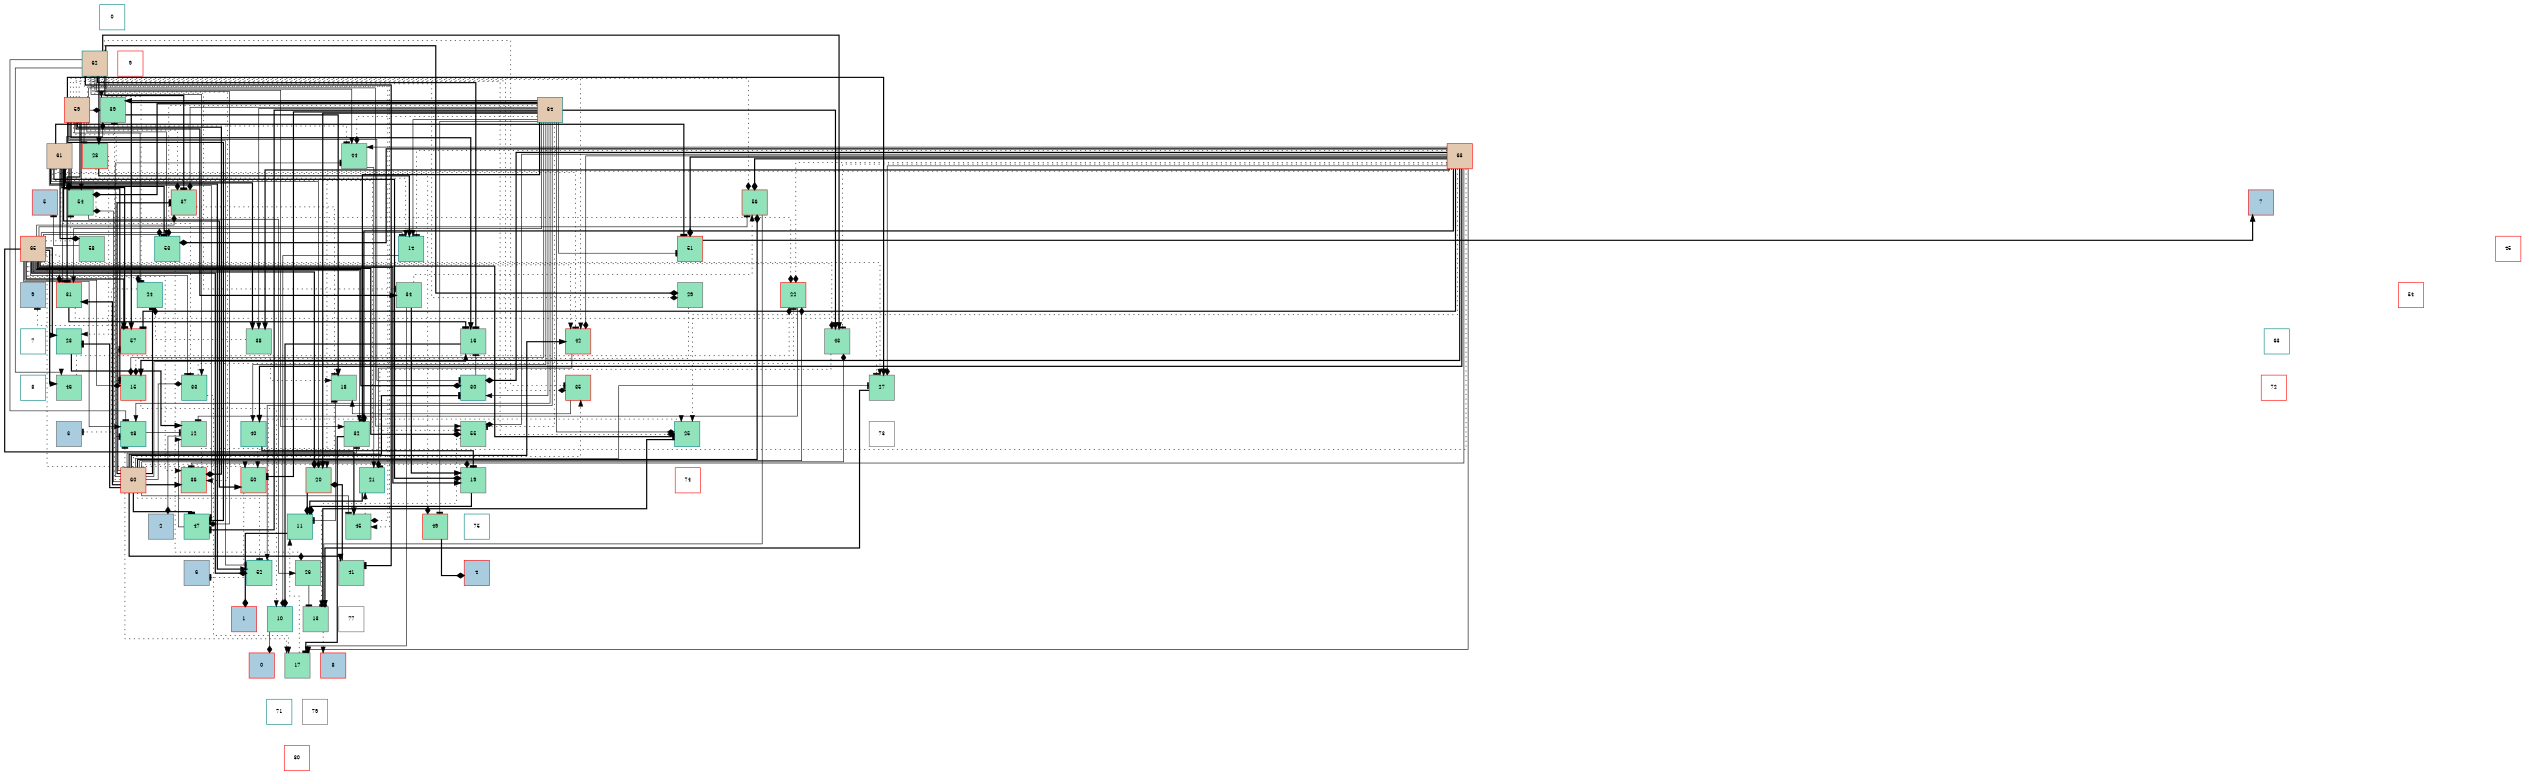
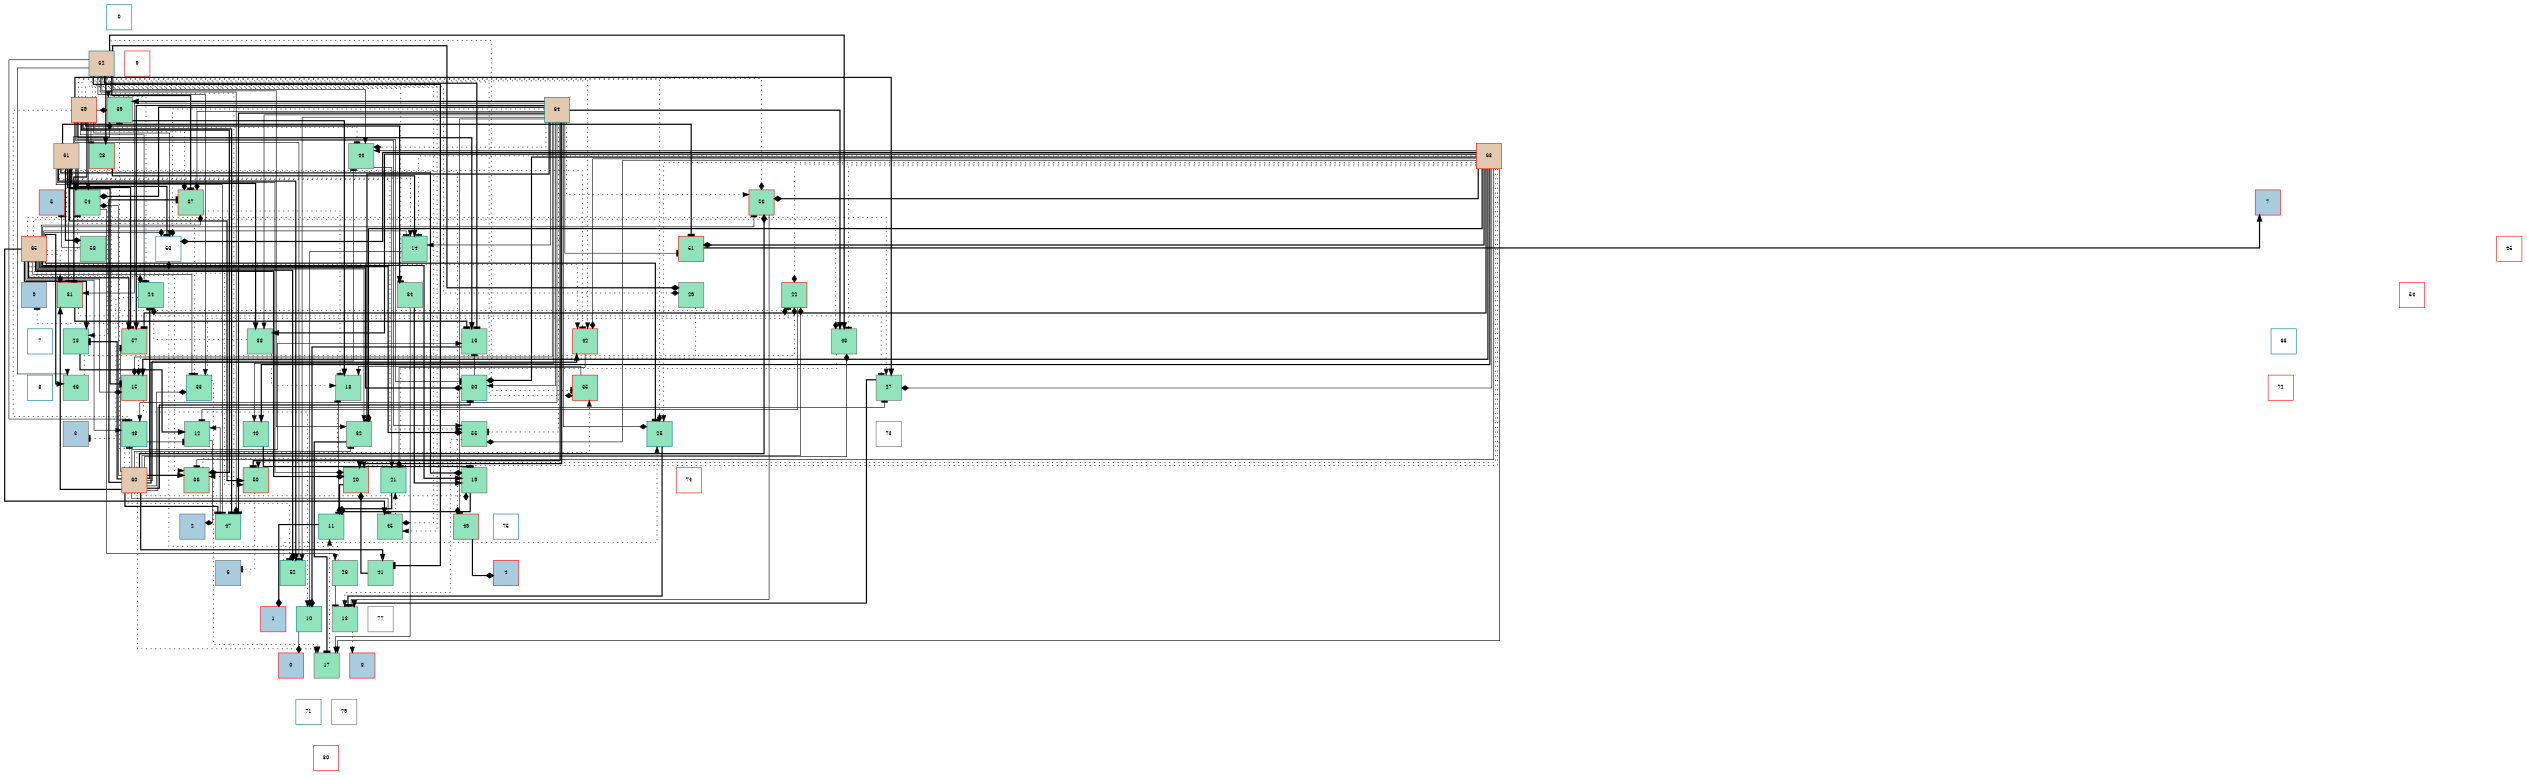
  digraph {
    rank=same
    rankdir=TB
    splines=ortho
    node [color=red fillcolor="#91e3bb" fixedsize=true fontsize=8 shape=square style=filled]
    edge [constraint=false style=invis]
    n1 [color=teal fillcolor="#ffffff" label=0 width=0.6]
    n2 [color=teal fillcolor="#e3c9af" label=62 width=0.6]
    n3 [fillcolor="#ffffff" label=9 width=0.6]
    n4 [fillcolor="#e3c9af" label=59 width=0.6]
    n5 [color=gray40 label=39 width=0.6]
    n6 [label=28 width=0.6]
    n7 [color=gray40 label=46 width=0.6]
    n8 [color=gray40 label=44 width=0.6]
    n9 [label=37 width=0.6]
    n10 [color=teal label=24 width=0.6]
    n11 [color=teal label=48 width=0.6]
    n12 [color=gray40 label=34 width=0.6]
    n13 [color=teal label=33 width=0.6]
    n14 [label=36 width=0.6]
    n15 [color=gray40 label=29 width=0.6]
    n16 [color=gray40 label=16 width=0.6]
    n17 [color=teal label=47 width=0.6]
    n18 [label=42 width=0.6]
    n19 [color=gray40 label=32 width=0.6]
    n20 [color=gray40 label=43 width=0.6]
    n21 [label=35 width=0.6]
    n22 [color=gray40 label=45 width=0.6]
    n23 [color=gray40 label=41 width=0.6]
    n24 [color=teal fillcolor="#e3c9af" label=64 width=0.6]
    n25 [color=gray40 fillcolor="#e3c9af" label=61 width=0.6]
    n26 [color=gray40 label=54 width=0.6]
    n27 [label=31 width=0.6]
-   n28 [color=teal label=53 width=0.6]
+   n28 [color=teal fillcolor="#ffffff" label=53 width=0.6]
    n29 [label=56 width=0.6]
    n30 [color=teal label=30 width=0.6]
    n31 [color=teal label=52 width=0.6]
    n32 [color=gray40 label=55 width=0.6]
    n33 [color=gray40 label=27 width=0.6]
    n34 [color=teal label=25 width=0.6]
    n35 [color=gray40 label=18 width=0.6]
    n36 [color=teal label=14 width=0.6]
    n37 [color=teal label=23 width=0.6]
    n38 [label=22 width=0.6]
    n39 [color=gray40 fillcolor="#a9ccde" label=3 width=0.6]
    n40 [color=teal label=21 width=0.6]
    n41 [label=57 width=0.6]
    n42 [color=gray40 label=38 width=0.6]
    n43 [color=gray40 label=12 width=0.6]
    n44 [fillcolor="#e3c9af" label=60 width=0.6]
    n45 [color=gray40 label=19 width=0.6]
    n46 [color=gray40 label=17 width=0.6]
    n47 [color=teal label=40 width=0.6]
    n48 [color=gray40 fillcolor="#a9ccde" label=2 width=0.6]
    n49 [label=15 width=0.6]
    n50 [color=teal label=10 width=0.6]
    n51 [color=gray40 fillcolor="#a9ccde" label=6 width=0.6]
    n52 [label=20 width=0.6]
    n53 [color=gray40 label=26 width=0.6]
    n54 [color=gray40 label=13 width=0.6]
    n55 [color=gray40 fillcolor="#ffffff" label=77 width=0.6]
    n56 [fillcolor="#a9ccde" label=5 width=0.6]
    n57 [color=gray40 label=58 width=0.6]
    n58 [label=51 width=0.6]
    n59 [label=50 width=0.6]
    n60 [label=49 width=0.6]
    n61 [fillcolor="#a9ccde" label=1 width=0.6]
    n62 [color=gray40 fillcolor="#ffffff" label=73 width=0.6]
    n63 [fillcolor="#ffffff" label=74 width=0.6]
    n64 [fillcolor="#e3c9af" label=65 width=0.6]
    n65 [color=gray40 fillcolor="#a9ccde" label=9 width=0.6]
    n66 [fillcolor="#a9ccde" label=7 width=0.6]
    n67 [color=teal label=11 width=0.6]
    n68 [color=teal fillcolor="#ffffff" label=75 width=0.6]
    n69 [fillcolor="#a9ccde" label=4 width=0.6]
    n70 [color=teal fillcolor="#ffffff" label=7 width=0.6]
    n71 [color=teal fillcolor="#ffffff" label=8 width=0.6]
    n72 [fillcolor="#e3c9af" label=63 width=0.6]
    n73 [fillcolor="#a9ccde" label=0 width=0.6]
    n74 [color=teal fillcolor="#ffffff" label=71 width=0.6]
    n75 [color=gray40 fillcolor="#ffffff" label=79 width=0.6]
    n76 [fillcolor="#ffffff" label=45 width=0.6]
    n77 [fillcolor="#a9ccde" label=8 width=0.6]
    n78 [fillcolor="#ffffff" label=54 width=0.6]
    n79 [color=teal fillcolor="#ffffff" label=63 width=0.6]
    n80 [fillcolor="#ffffff" label=72 width=0.6]
    n81 [fillcolor="#ffffff" label=80 width=0.6]
    n1 -> n2 [constraint=true]
    n1 -> n3 [constraint=true]
    n2 -> n4 [constraint=true]
    n2 -> n5 [arrowhead=normal style=dotted]
    n2 -> n5 [constraint=true]
    n2 -> n6 [arrowhead=normal style=bold]
    n2 -> n7 [arrowhead=normal style=solid]
    n2 -> n8 [arrowhead=normal style=solid]
    n2 -> n9 [arrowhead=tee style=bold]
    n2 -> n10 [arrowhead=tee style=dotted]
    n2 -> n11 [arrowhead=tee style=solid]
    n2 -> n12 [arrowhead=tee style=dotted]
    n2 -> n13 [arrowhead=normal style=solid]
    n2 -> n14 [arrowhead=normal style=dotted]
    n2 -> n15 [arrowhead=diamond style=bold]
    n2 -> n16 [arrowhead=tee style=bold]
    n2 -> n17 [arrowhead=diamond style=solid]
    n2 -> n18 [arrowhead=normal style=dotted]
    n2 -> n19 [arrowhead=normal style=solid]
    n2 -> n20 [arrowhead=normal style=bold]
    n2 -> n21 [arrowhead=tee style=dotted]
    n2 -> n22 [arrowhead=normal style=dotted]
    n2 -> n23 [arrowhead=tee style=bold]
    n3 -> n5 [constraint=true]
    n3 -> n24 [constraint=true]
    n4 -> n5 [arrowhead=diamond style=solid]
    n4 -> n6 [arrowhead=tee style=solid]
    n4 -> n6 [constraint=true]
    n4 -> n8 [arrowhead=tee style=dotted]
    n4 -> n9 [arrowhead=diamond style=dotted]
    n4 -> n10 [arrowhead=tee style=solid]
    n4 -> n11 [arrowhead=tee style=dotted]
    n4 -> n12 [arrowhead=normal style=bold]
    n4 -> n14 [arrowhead=diamond style=bold]
    n4 -> n15 [arrowhead=diamond style=dotted]
    n4 -> n16 [arrowhead=normal style=bold]
    n4 -> n17 [arrowhead=tee style=bold]
    n4 -> n21 [arrowhead=diamond style=dotted]
    n4 -> n22 [arrowhead=diamond style=dotted]
    n4 -> n25 [constraint=true]
    n4 -> n26 [arrowhead=normal style=solid]
    n4 -> n27 [arrowhead=tee style=bold]
    n4 -> n28 [arrowhead=normal style=solid]
    n4 -> n29 [arrowhead=diamond style=dotted]
    n4 -> n30 [arrowhead=tee style=solid]
    n4 -> n31 [arrowhead=tee style=solid]
    n4 -> n32 [arrowhead=normal style=solid]
    n4 -> n33 [arrowhead=normal style=bold]
    n4 -> n34 [arrowhead=diamond style=dotted]
    n5 -> n6 [constraint=true]
    n5 -> n8 [constraint=true]
    n5 -> n35 [arrowhead=normal style=bold]
    n6 -> n9 [constraint=true]
    n6 -> n26 [constraint=true]
    n6 -> n36 [arrowhead=normal style=bold]
    n6 -> n37 [arrowhead=normal style=dotted]
    n6 -> n38 [arrowhead=diamond style=dotted]
    n7 -> n11 [constraint=true]
    n7 -> n38 [arrowhead=diamond style=dotted]
    n7 -> n39 [constraint=true]
    n8 -> n9 [constraint=true]
    n8 -> n29 [constraint=true]
    n8 -> n40 [arrowhead=normal style=solid]
    n9 -> n28 [constraint=true]
    n9 -> n35 [arrowhead=tee style=dotted]
    n9 -> n36 [constraint=true]
    n10 -> n39 [arrowhead=tee style=dotted]
    n10 -> n41 [constraint=true]
    n10 -> n42 [constraint=true]
    n11 -> n14 [constraint=true]
    n11 -> n43 [arrowhead=tee style=solid]
    n11 -> n44 [constraint=true]
    n12 -> n16 [constraint=true]
    n12 -> n42 [constraint=true]
    n12 -> n45 [arrowhead=normal style=bold]
    n12 -> n46 [arrowhead=normal style=solid]
    n13 -> n38 [arrowhead=tee style=dotted]
    n13 -> n43 [constraint=true]
    n13 -> n46 [arrowhead=normal style=dotted]
    n13 -> n47 [constraint=true]
    n14 -> n17 [constraint=true]
    n14 -> n35 [arrowhead=tee style=dotted]
    n14 -> n48 [constraint=true]
    n15 -> n16 [constraint=true]
    n15 -> n18 [constraint=true]
    n15 -> n49 [arrowhead=diamond style=dotted]
    n16 -> n30 [constraint=true]
    n16 -> n35 [constraint=true]
    n16 -> n50 [arrowhead=diamond style=bold]
    n17 -> n31 [constraint=true]
    n17 -> n43 [arrowhead=normal style=solid]
    n17 -> n51 [constraint=true]
    n18 -> n21 [constraint=true]
    n18 -> n30 [constraint=true]
    n18 -> n40 [arrowhead=diamond style=solid]
    n19 -> n40 [constraint=true]
    n19 -> n46 [arrowhead=tee style=bold]
    n19 -> n52 [constraint=true]
    n20 -> n21 [constraint=true]
    n20 -> n33 [constraint=true]
    n20 -> n40 [arrowhead=tee style=dotted]
    n21 -> n32 [constraint=true]
    n21 -> n34 [constraint=true]
    n21 -> n35 [arrowhead=normal style=solid]
    n22 -> n23 [constraint=true]
    n22 -> n40 [arrowhead=normal style=dotted]
    n22 -> n53 [constraint=true]
    n23 -> n52 [arrowhead=diamond style=bold]
    n23 -> n54 [constraint=true]
    n23 -> n55 [constraint=true]
    n24 -> n5 [arrowhead=normal style=bold]
    n24 -> n8 [arrowhead=diamond style=dotted]
    n24 -> n8 [constraint=true]
    n24 -> n9 [arrowhead=diamond style=solid]
    n24 -> n11 [arrowhead=normal style=solid]
    n24 -> n17 [arrowhead=tee style=bold]
    n24 -> n19 [arrowhead=tee style=bold]
    n24 -> n20 [arrowhead=normal style=bold]
    n24 -> n26 [arrowhead=diamond style=bold]
    n24 -> n27 [arrowhead=normal style=solid]
    n24 -> n28 [arrowhead=diamond style=dotted]
-   n12 -> n29 [arrowhead=normal style=dotted]
+   n24 -> n29 [arrowhead=normal style=dotted]
    n24 -> n30 [arrowhead=normal style=solid]
    n24 -> n31 [arrowhead=normal style=solid]
    n24 -> n32 [arrowhead=tee style=dotted]
    n24 -> n34 [arrowhead=diamond style=solid]
    n24 -> n36 [arrowhead=normal style=solid]
    n24 -> n41 [arrowhead=normal style=bold]
    n24 -> n42 [arrowhead=normal style=solid]
    n24 -> n47 [arrowhead=normal style=solid]
    n24 -> n49 [arrowhead=diamond style=solid]
    n24 -> n52 [arrowhead=normal style=bold]
    n24 -> n58 [arrowhead=tee style=solid]
    n24 -> n59 [arrowhead=tee style=bold]
    n24 -> n60 [arrowhead=tee style=solid]
    n24 -> n72 [constraint=true]
    n25 -> n5 [arrowhead=diamond style=solid]
    n25 -> n13 [arrowhead=tee style=dotted]
    n25 -> n17 [arrowhead=tee style=solid]
    n25 -> n18 [arrowhead=tee style=dotted]
    n25 -> n26 [arrowhead=diamond style=bold]
    n25 -> n26 [constraint=true]
    n25 -> n27 [arrowhead=tee style=solid]
    n25 -> n28 [arrowhead=tee style=bold]
    n25 -> n31 [arrowhead=normal style=bold]
    n25 -> n32 [arrowhead=normal style=dotted]
    n25 -> n36 [arrowhead=normal style=dotted]
    n25 -> n41 [arrowhead=tee style=bold]
    n25 -> n42 [arrowhead=normal style=bold]
    n25 -> n45 [arrowhead=diamond style=bold]
    n25 -> n49 [arrowhead=tee style=bold]
    n25 -> n52 [arrowhead=diamond style=solid]
    n25 -> n56 [constraint=true]
    n25 -> n57 [arrowhead=diamond style=bold]
    n25 -> n58 [arrowhead=tee style=bold]
    n25 -> n59 [arrowhead=normal style=bold]
    n25 -> n60 [arrowhead=diamond style=dotted]
    n26 -> n28 [constraint=true]
    n26 -> n53 [arrowhead=normal style=solid]
    n26 -> n57 [constraint=true]
    n27 -> n16 [arrowhead=tee style=bold]
    n27 -> n33 [arrowhead=tee style=dotted]
    n27 -> n37 [constraint=true]
    n27 -> n41 [constraint=true]
    n28 -> n10 [constraint=true]
    n28 -> n12 [constraint=true]
-   n28 -> n53 [arrowhead=diamond style=dotted]
+   n53 -> n28 [arrowhead=diamond style=dotted]
    n29 -> n36 [constraint=true]
    n29 -> n54 [arrowhead=tee style=solid]
    n29 -> n58 [constraint=true]
    n30 -> n16 [arrowhead=tee style=solid]
    n30 -> n19 [constraint=true]
    n30 -> n32 [constraint=true]
    n31 -> n34 [arrowhead=normal style=dotted]
    n31 -> n50 [constraint=true]
    n31 -> n61 [constraint=true]
    n32 -> n40 [constraint=true]
    n32 -> n45 [constraint=true]
    n32 -> n54 [arrowhead=normal style=dotted]
    n33 -> n34 [constraint=true]
    n33 -> n54 [arrowhead=normal style=bold]
    n33 -> n62 [constraint=true]
    n34 -> n45 [constraint=true]
    n34 -> n54 [arrowhead=tee style=bold]
    n34 -> n63 [constraint=true]
    n35 -> n19 [constraint=true]
    n35 -> n47 [constraint=true]
    n35 -> n67 [arrowhead=tee style=solid]
    n36 -> n12 [constraint=true]
    n36 -> n15 [constraint=true]
    n36 -> n50 [arrowhead=diamond style=solid]
    n37 -> n7 [constraint=true]
    n37 -> n43 [arrowhead=normal style=bold]
    n37 -> n49 [constraint=true]
    n38 -> n18 [constraint=true]
    n38 -> n20 [constraint=true]
    n38 -> n43 [arrowhead=tee style=solid]
    n39 -> n44 [constraint=true]
    n40 -> n22 [constraint=true]
    n40 -> n60 [constraint=true]
    n40 -> n67 [arrowhead=diamond style=bold]
    n41 -> n13 [constraint=true]
    n41 -> n49 [constraint=true]
    n41 -> n65 [arrowhead=tee style=dotted]
    n42 -> n10 [arrowhead=diamond style=dotted]
    n42 -> n13 [constraint=true]
    n42 -> n35 [arrowhead=normal style=dotted]
    n42 -> n35 [constraint=true]
    n43 -> n14 [constraint=true]
    n43 -> n48 [arrowhead=diamond style=solid]
    n43 -> n59 [constraint=true]
    n44 -> n5 [arrowhead=tee style=dotted]
    n44 -> n8 [arrowhead=tee style=solid]
    n44 -> n9 [arrowhead=tee style=bold]
    n44 -> n10 [arrowhead=tee style=bold]
    n44 -> n11 [arrowhead=tee style=dotted]
    n44 -> n13 [arrowhead=diamond style=solid]
    n44 -> n14 [arrowhead=normal style=bold]
    n44 -> n16 [arrowhead=normal style=solid]
    n44 -> n17 [arrowhead=tee style=bold]
    n44 -> n18 [arrowhead=normal style=bold]
    n44 -> n19 [arrowhead=tee style=solid]
    n44 -> n20 [arrowhead=diamond style=solid]
    n44 -> n21 [arrowhead=normal style=dotted]
    n44 -> n22 [arrowhead=tee style=solid]
    n44 -> n23 [arrowhead=normal style=bold]
    n44 -> n26 [arrowhead=diamond style=solid]
    n44 -> n27 [arrowhead=normal style=bold]
    n44 -> n29 [arrowhead=diamond style=bold]
    n44 -> n30 [arrowhead=tee style=bold]
    n44 -> n31 [arrowhead=tee style=dotted]
    n44 -> n33 [arrowhead=tee style=solid]
    n44 -> n37 [arrowhead=tee style=bold]
    n44 -> n38 [arrowhead=diamond style=solid]
    n44 -> n41 [arrowhead=tee style=solid]
    n44 -> n45 [arrowhead=diamond style=dotted]
    n44 -> n46 [arrowhead=normal style=dotted]
    n44 -> n48 [constraint=true]
    n45 -> n60 [constraint=true]
    n45 -> n67 [arrowhead=diamond style=bold]
    n45 -> n68 [constraint=true]
    n46 -> n67 [arrowhead=normal style=dotted]
    n46 -> n74 [constraint=true]
    n46 -> n75 [constraint=true]
    n47 -> n45 [arrowhead=tee style=bold]
    n47 -> n52 [constraint=true]
    n47 -> n59 [constraint=true]
    n48 -> n51 [constraint=true]
    n49 -> n11 [constraint=true]
    n49 -> n43 [constraint=true]
    n49 -> n50 [arrowhead=normal style=dotted]
    n50 -> n46 [constraint=true]
    n50 -> n73 [arrowhead=diamond style=solid]
    n50 -> n73 [constraint=true]
    n51 -> n61 [constraint=true]
    n52 -> n22 [constraint=true]
    n52 -> n67 [arrowhead=diamond style=bold]
    n52 -> n67 [constraint=true]
    n53 -> n50 [constraint=true]
    n53 -> n54 [arrowhead=tee style=solid]
    n53 -> n54 [constraint=true]
    n54 -> n46 [constraint=true]
    n54 -> n77 [arrowhead=normal style=dotted]
    n54 -> n77 [constraint=true]
    n55 -> n77 [constraint=true]
    n56 -> n57 [constraint=true]
    n56 -> n64 [constraint=true]
    n57 -> n10 [constraint=true]
    n57 -> n27 [constraint=true]
    n57 -> n56 [arrowhead=tee style=solid]
    n58 -> n15 [constraint=true]
    n58 -> n38 [constraint=true]
    n58 -> n66 [arrowhead=normal style=bold]
    n59 -> n17 [constraint=true]
    n59 -> n51 [arrowhead=tee style=dotted]
    n59 -> n67 [constraint=true]
    n60 -> n23 [constraint=true]
    n60 -> n69 [arrowhead=diamond style=bold]
    n60 -> n69 [constraint=true]
    n61 -> n73 [constraint=true]
    n62 -> n63 [constraint=true]
    n63 -> n68 [constraint=true]
    n64 -> n7 [arrowhead=normal style=bold]
    n64 -> n9 [arrowhead=diamond style=solid]
    n64 -> n10 [arrowhead=diamond style=dotted]
    n64 -> n11 [arrowhead=normal style=solid]
    n64 -> n13 [arrowhead=tee style=solid]
    n64 -> n14 [arrowhead=normal style=dotted]
    n64 -> n18 [arrowhead=normal style=dotted]
    n64 -> n19 [arrowhead=normal style=solid]
    n64 -> n20 [arrowhead=diamond style=dotted]
    n64 -> n22 [arrowhead=normal style=bold]
    n64 -> n26 [arrowhead=tee style=dotted]
    n64 -> n27 [arrowhead=diamond style=dotted]
    n64 -> n27 [constraint=true]
    n64 -> n28 [arrowhead=diamond style=solid]
    n64 -> n29 [arrowhead=tee style=solid]
    n64 -> n30 [arrowhead=diamond style=bold]
    n64 -> n31 [arrowhead=diamond style=bold]
    n64 -> n32 [arrowhead=diamond style=bold]
    n64 -> n33 [arrowhead=normal style=dotted]
    n64 -> n34 [arrowhead=tee style=bold]
    n64 -> n36 [arrowhead=tee style=solid]
    n64 -> n37 [arrowhead=normal style=bold]
    n64 -> n41 [arrowhead=normal style=bold]
    n64 -> n45 [arrowhead=normal style=bold]
    n64 -> n49 [arrowhead=diamond style=solid]
    n64 -> n52 [arrowhead=diamond style=bold]
    n64 -> n59 [arrowhead=normal style=dotted]
    n64 -> n65 [constraint=true]
    n65 -> n37 [constraint=true]
    n65 -> n70 [constraint=true]
    n66 -> n58 [constraint=true]
    n66 -> n76 [constraint=true]
    n67 -> n31 [constraint=true]
    n67 -> n53 [constraint=true]
    n67 -> n61 [arrowhead=diamond style=bold]
    n68 -> n69 [constraint=true]
    n69 -> n55 [constraint=true]
    n70 -> n7 [constraint=true]
    n70 -> n71 [constraint=true]
    n71 -> n39 [constraint=true]
    n72 -> n8 [arrowhead=normal style=solid]
    n72 -> n14 [arrowhead=tee style=solid]
    n72 -> n18 [arrowhead=diamond style=solid]
    n72 -> n19 [arrowhead=diamond style=bold]
    n72 -> n20 [arrowhead=tee style=dotted]
    n72 -> n28 [arrowhead=diamond style=bold]
    n72 -> n29 [arrowhead=diamond style=bold]
    n72 -> n29 [constraint=true]
    n72 -> n30 [arrowhead=diamond style=bold]
    n72 -> n32 [arrowhead=diamond style=solid]
    n72 -> n33 [arrowhead=diamond style=solid]
    n72 -> n34 [arrowhead=normal style=dotted]
    n72 -> n36 [arrowhead=tee style=dotted]
    n72 -> n38 [arrowhead=diamond style=dotted]
    n72 -> n41 [arrowhead=tee style=bold]
    n72 -> n42 [arrowhead=normal style=bold]
    n72 -> n46 [arrowhead=normal style=solid]
    n72 -> n47 [arrowhead=normal style=bold]
    n72 -> n49 [arrowhead=normal style=bold]
    n72 -> n52 [arrowhead=normal style=dotted]
    n72 -> n58 [arrowhead=diamond style=bold]
    n72 -> n59 [arrowhead=normal style=dotted]
    n72 -> n66 [constraint=true]
    n73 -> n74 [constraint=true]
    n74 -> n81 [constraint=true]
    n75 -> n81 [constraint=true]
    n76 -> n38 [constraint=true]
    n76 -> n78 [constraint=true]
    n77 -> n75 [constraint=true]
    n78 -> n20 [constraint=true]
    n78 -> n79 [constraint=true]
    n79 -> n33 [constraint=true]
    n79 -> n80 [constraint=true]
    n80 -> n62 [constraint=true]
  }
